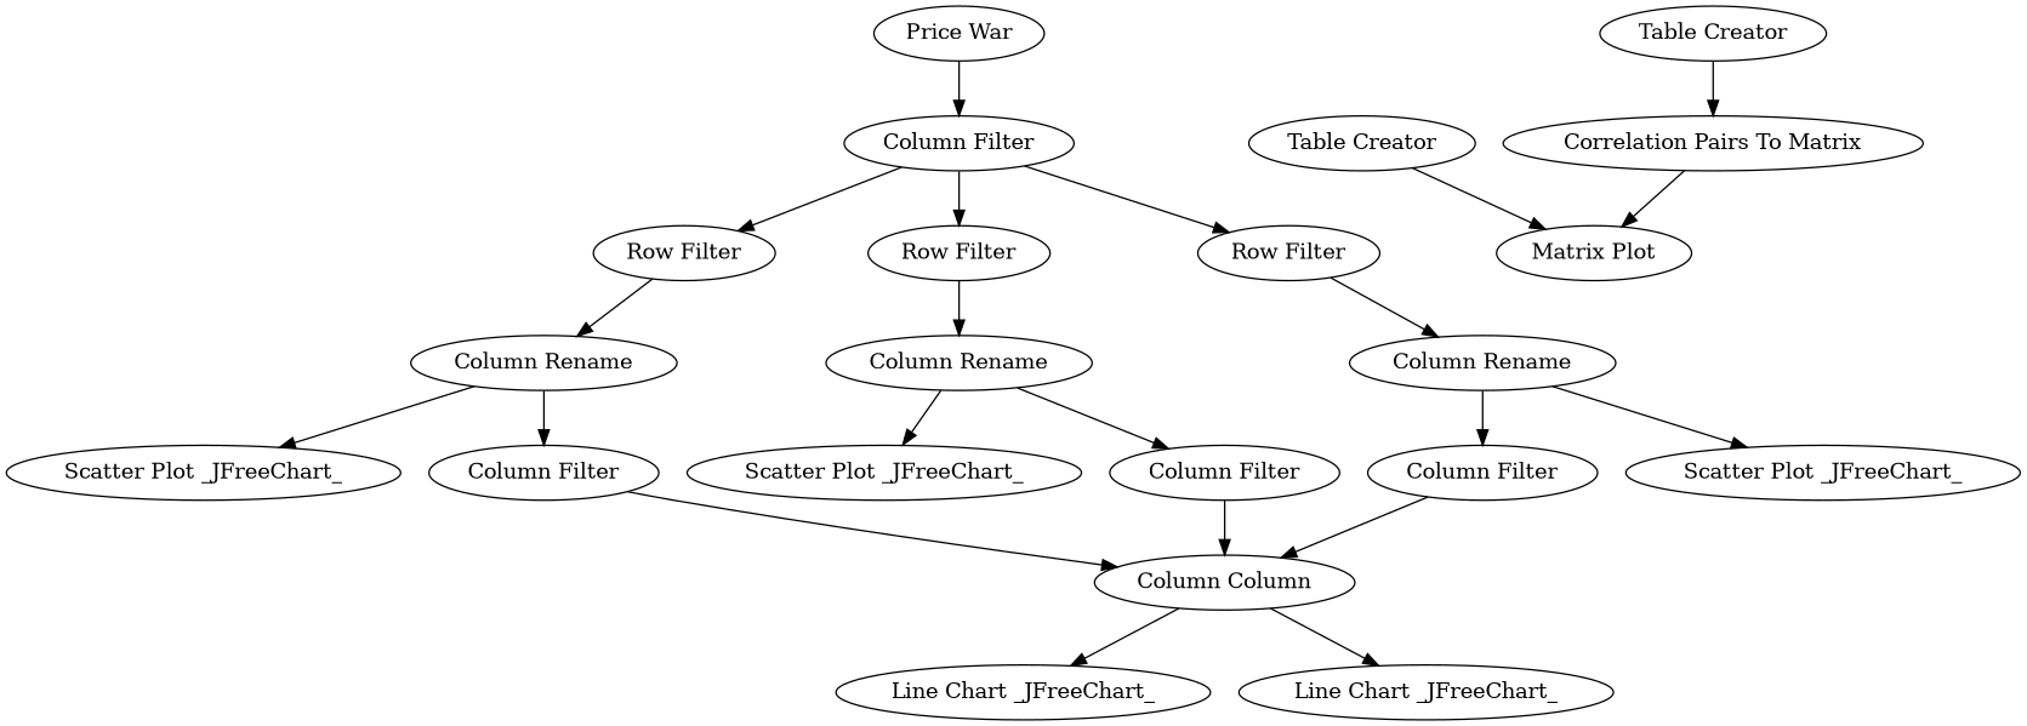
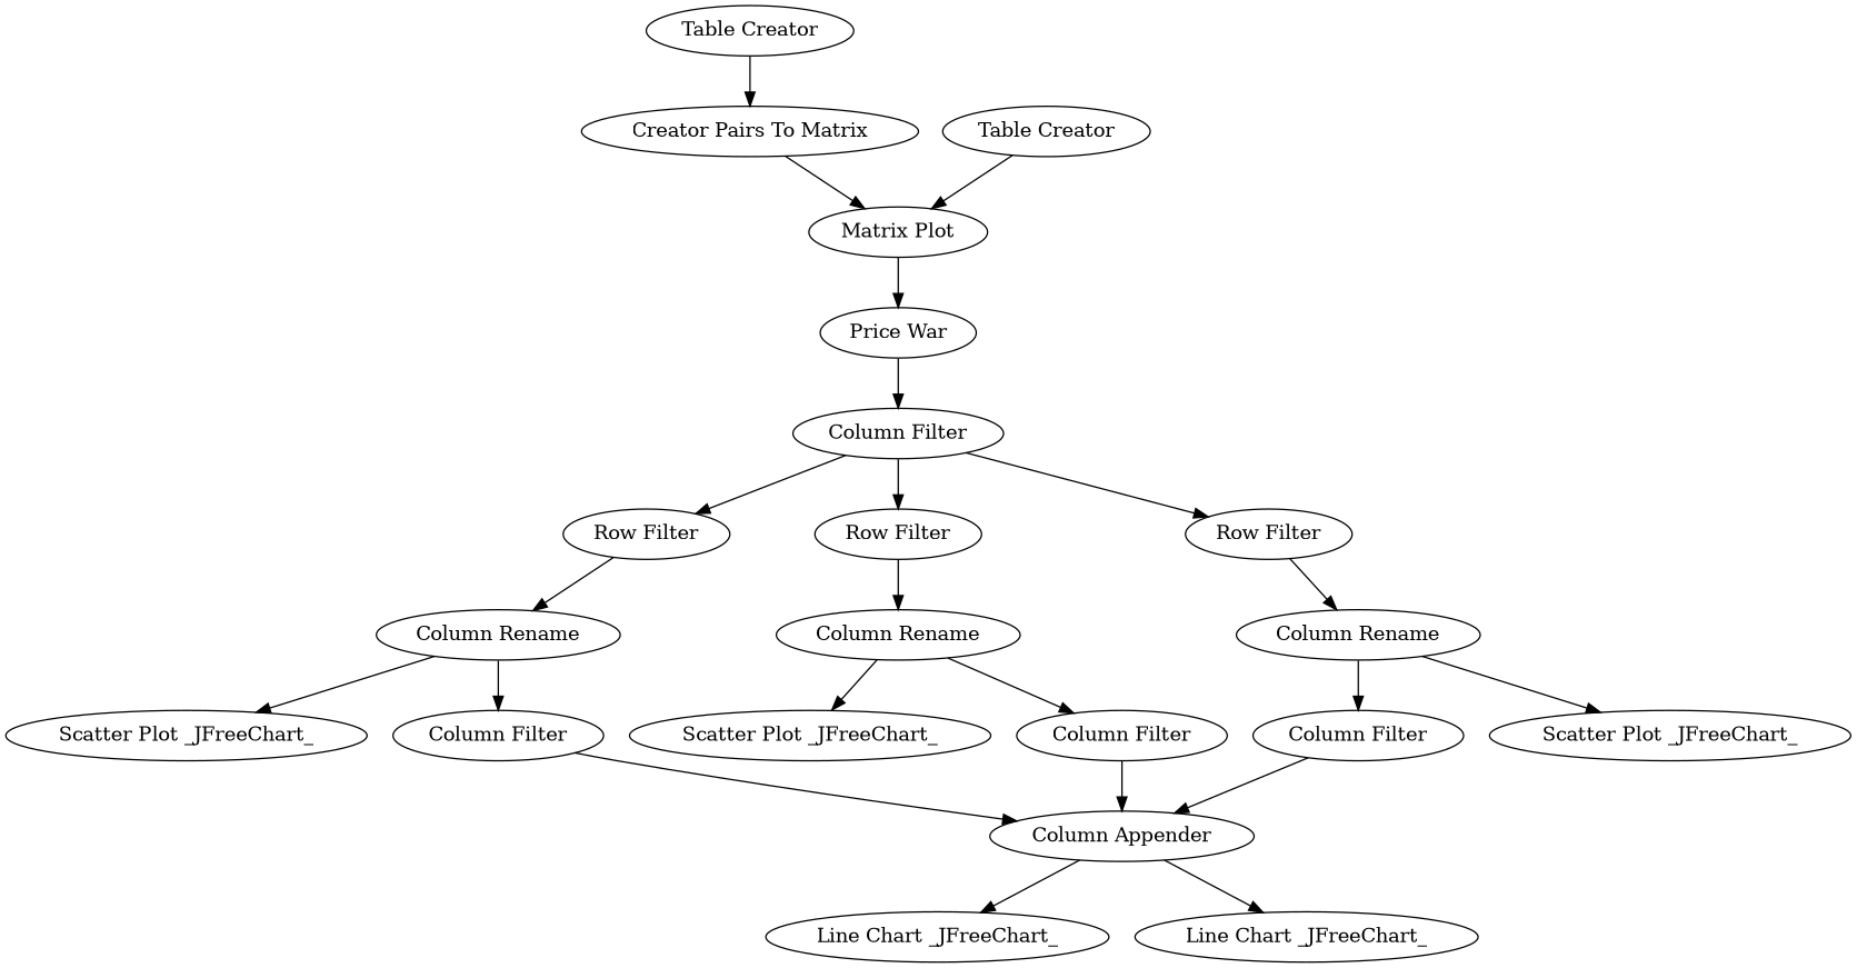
  digraph {
    fontname="DejaVu Serif"
    rankdir=TB
    node [fontname="DejaVu Serif"]
    edge [fontname="DejaVu Serif"]
    n1 [label="Column Rename"]
    n2 [label="Scatter Plot _JFreeChart_"]
    n3 [label="Column Filter"]
-   n4 [label="Column Column"]
+   n4 [label="Column Appender"]
    n5 [label="Column Rename"]
    n6 [label="Scatter Plot _JFreeChart_"]
    n7 [label="Column Filter"]
    n8 [label="Line Chart _JFreeChart_"]
    n9 [label="Line Chart _JFreeChart_"]
-   n10 [label="Correlation Pairs To Matrix"]
+   n10 [label="Creator Pairs To Matrix"]
    n11 [label="Matrix Plot"]
    n12 [label="Price War"]
    n13 [label="Column Filter"]
    n14 [label="Table Creator"]
    n15 [label="Row Filter"]
    n16 [label="Row Filter"]
    n17 [label="Row Filter"]
    n18 [label="Column Rename"]
    n19 [label="Column Filter"]
    n20 [label="Scatter Plot _JFreeChart_"]
    n21 [label="Table Creator"]
    n1 -> n2
    n1 -> n3
    n3 -> n4
    n4 -> n8
    n4 -> n9
    n5 -> n6
    n5 -> n7
    n7 -> n4
    n10 -> n11
+   n11 -> n12
    n12 -> n13
    n13 -> n15
    n13 -> n16
    n13 -> n17
    n14 -> n11
    n15 -> n5
    n16 -> n1
    n17 -> n18
    n18 -> n19
    n18 -> n20
    n19 -> n4
    n21 -> n10
  }
